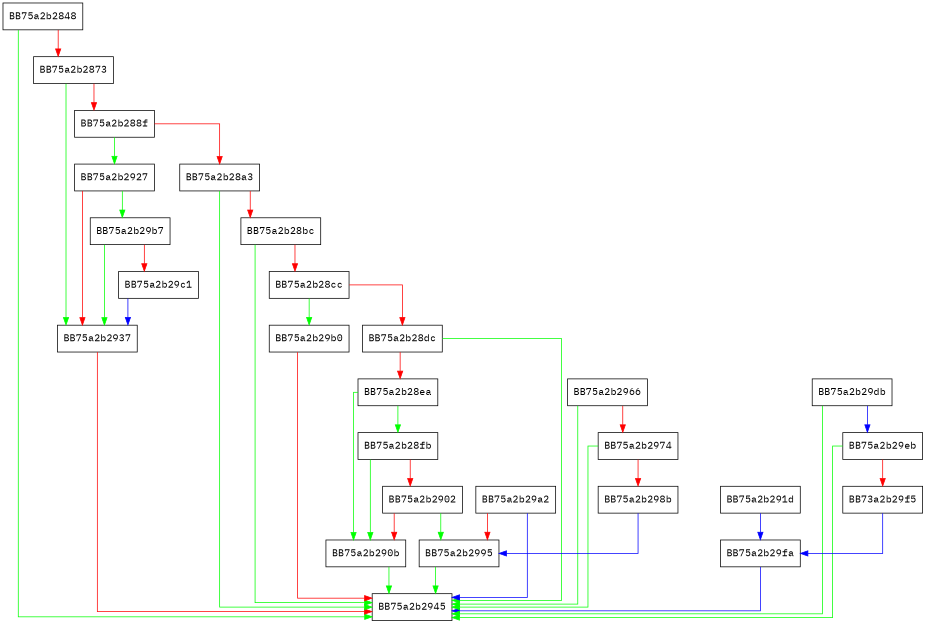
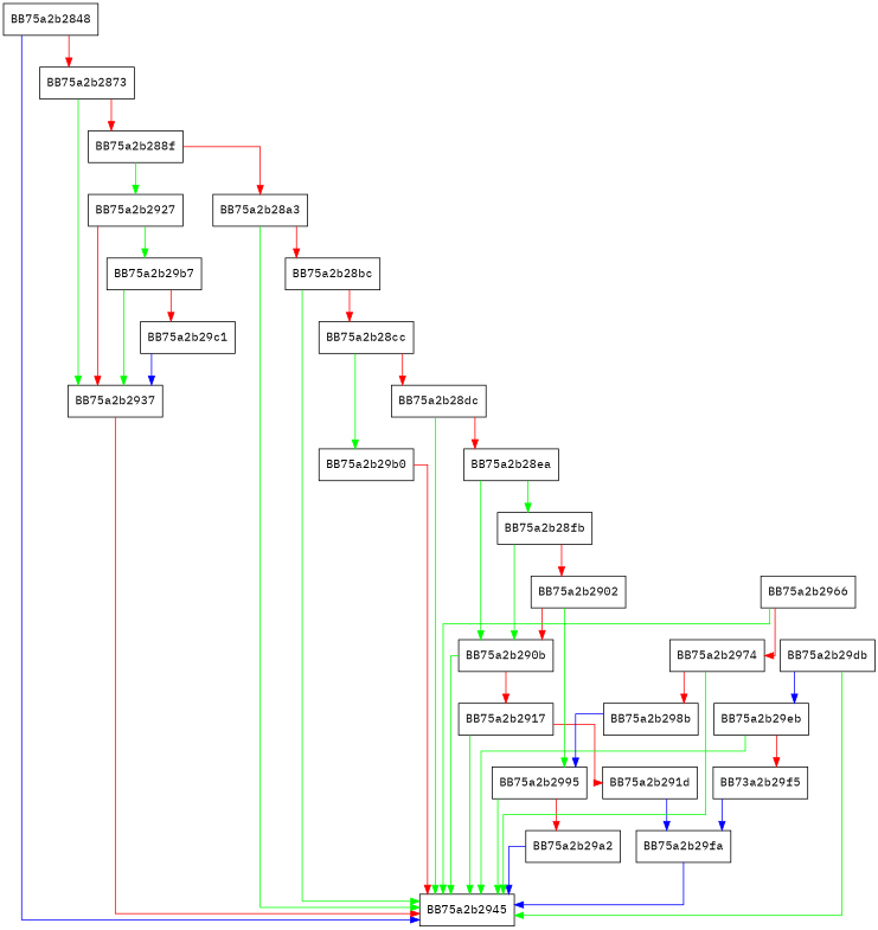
  digraph {
    fontname="IBM Plex Mono"
    splines=ortho
    node [fontname="IBM Plex Mono" shape=box]
    edge [color=green fontname="IBM Plex Mono"]
    BB75a2b2848
    BB75a2b2945
    BB75a2b2873
    BB75a2b2937
    BB75a2b288f
    BB75a2b2927
    BB75a2b28a3
    BB75a2b29b7
    BB75a2b28bc
    BB75a2b29c1
    BB75a2b28cc
    BB75a2b29b0
    BB75a2b28dc
    BB75a2b28ea
    BB75a2b290b
    BB75a2b28fb
+   BB75a2b2917
    BB75a2b2902
    BB75a2b291d
    BB75a2b2995
    BB75a2b29a2
    BB75a2b29fa
    BB75a2b29db
    BB75a2b29eb
    BB75a2b2966
    BB75a2b2974
    n27 [label=BB73a2b29f5]
    BB75a2b298b
-   BB75a2b2848 -> BB75a2b2945
+   BB75a2b2848 -> BB75a2b2945 [color=blue]
    BB75a2b2848 -> BB75a2b2873 [color=red]
    BB75a2b2873 -> BB75a2b2937
    BB75a2b2873 -> BB75a2b288f [color=red]
    BB75a2b2937 -> BB75a2b2945 [color=red]
    BB75a2b288f -> BB75a2b2927
    BB75a2b288f -> BB75a2b28a3 [color=red]
    BB75a2b2927 -> BB75a2b2937 [color=red]
    BB75a2b2927 -> BB75a2b29b7
    BB75a2b28a3 -> BB75a2b2945
    BB75a2b28a3 -> BB75a2b28bc [color=red]
    BB75a2b29b7 -> BB75a2b2937
    BB75a2b29b7 -> BB75a2b29c1 [color=red]
    BB75a2b28bc -> BB75a2b2945
    BB75a2b28bc -> BB75a2b28cc [color=red]
    BB75a2b29c1 -> BB75a2b2937 [color=blue]
    BB75a2b28cc -> BB75a2b29b0
    BB75a2b28cc -> BB75a2b28dc [color=red]
    BB75a2b29b0 -> BB75a2b2945 [color=red]
    BB75a2b28dc -> BB75a2b2945
    BB75a2b28dc -> BB75a2b28ea [color=red]
    BB75a2b28ea -> BB75a2b290b
    BB75a2b28ea -> BB75a2b28fb
    BB75a2b290b -> BB75a2b2945
+   BB75a2b290b -> BB75a2b2917 [color=red]
    BB75a2b28fb -> BB75a2b290b
    BB75a2b28fb -> BB75a2b2902 [color=red]
+   BB75a2b2917 -> BB75a2b2945
+   BB75a2b2917 -> BB75a2b291d [color=red]
    BB75a2b2902 -> BB75a2b290b [color=red]
    BB75a2b2902 -> BB75a2b2995
    BB75a2b291d -> BB75a2b29fa [color=blue]
    BB75a2b2995 -> BB75a2b2945
-   BB75a2b29a2 -> BB75a2b2995 [color=red]
+   BB75a2b2995 -> BB75a2b29a2 [color=red]
    BB75a2b29a2 -> BB75a2b2945 [color=blue]
    BB75a2b29fa -> BB75a2b2945 [color=blue]
    BB75a2b29db -> BB75a2b2945
    BB75a2b29db -> BB75a2b29eb [color=blue]
    BB75a2b29eb -> BB75a2b2945
    BB75a2b29eb -> n27 [color=red]
    BB75a2b2966 -> BB75a2b2945
    BB75a2b2966 -> BB75a2b2974 [color=red]
    BB75a2b2974 -> BB75a2b2945
    BB75a2b2974 -> BB75a2b298b [color=red]
    n27 -> BB75a2b29fa [color=blue]
    BB75a2b298b -> BB75a2b2995 [color=blue]
  }
